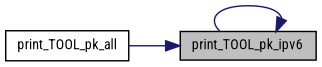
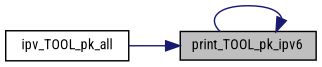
  digraph {
    rankdir=RL
    fontname="Roboto Condensed"
    node [color=black fontname="Roboto Condensed" fontsize=10 shape=record style=filled]
    edge [color=midnightblue dir=back fontname="Roboto Condensed" fontsize=10 labelfontname=Helvetica labelfontsize=10 style=solid]
    n1 [fillcolor=grey75 fontcolor=black height=0.2 label=print_TOOL_pk_ipv6 width=0.4]
-   n2 [fillcolor=white height=0.2 label=print_TOOL_pk_all width=0.4]
+   n2 [fillcolor=white height=0.2 label=ipv_TOOL_pk_all width=0.4]
    n1 -> n1
    n1 -> n2
  }
